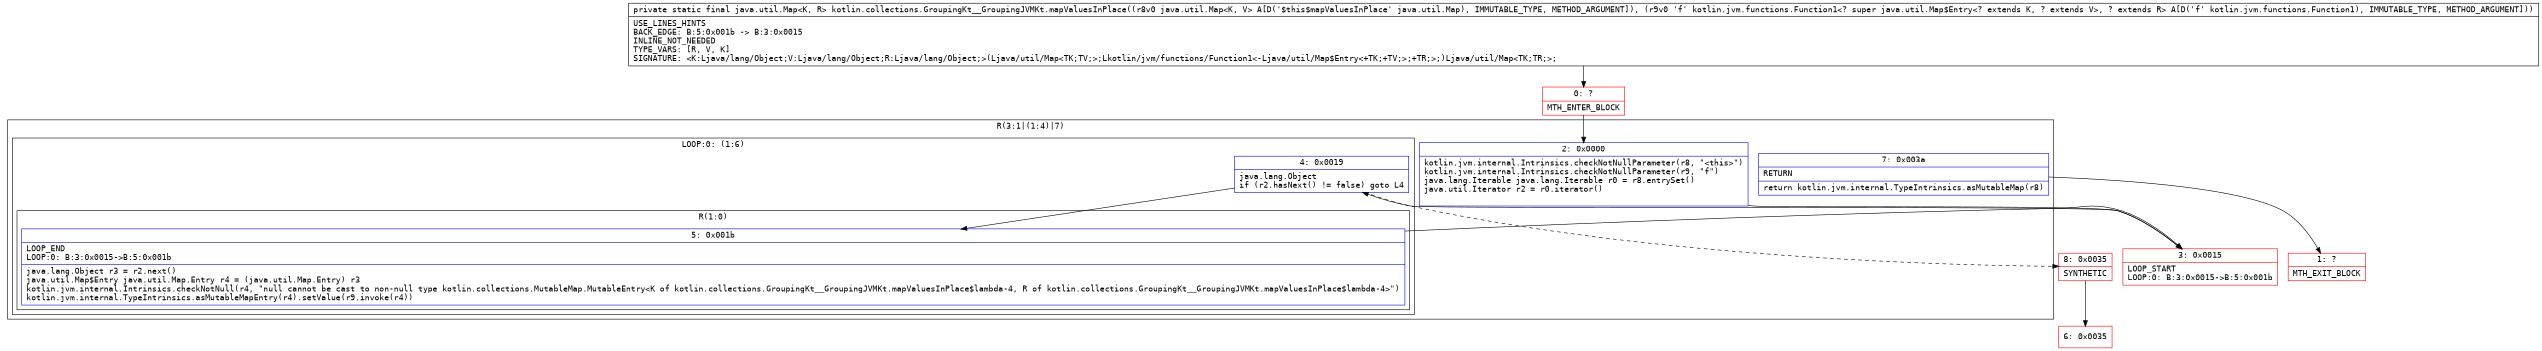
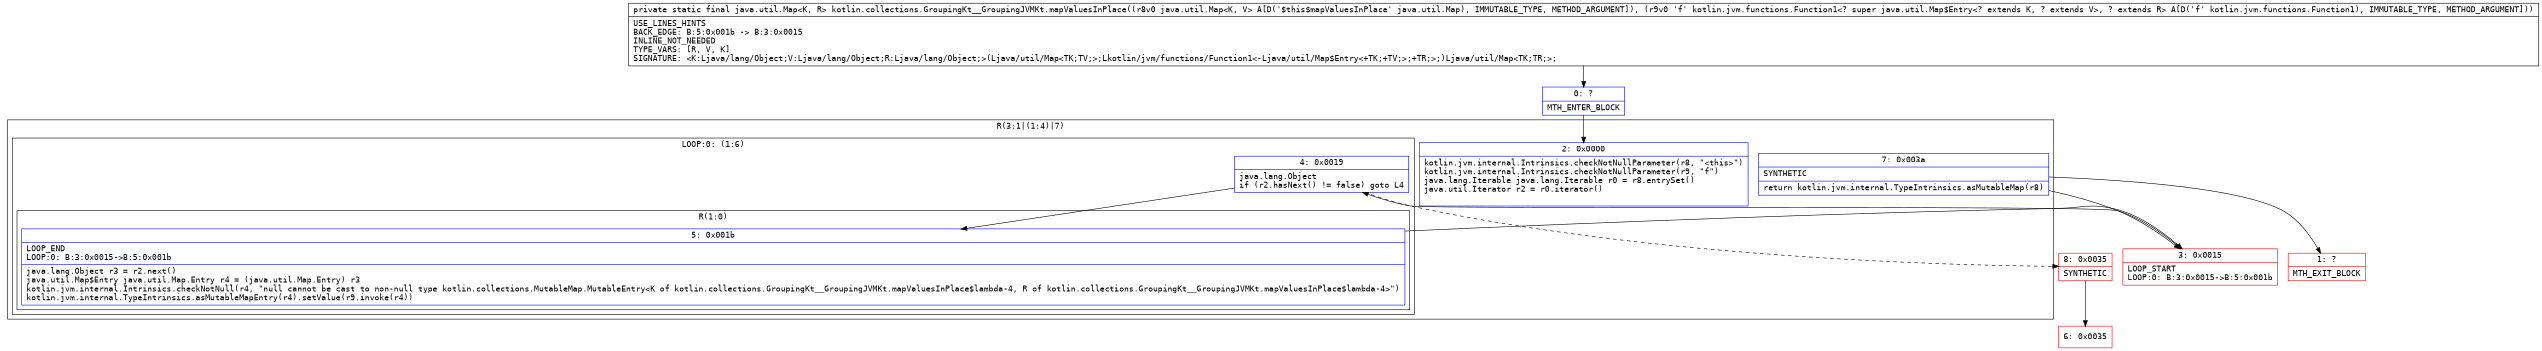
  digraph {
    fontname="DejaVu Sans Mono"
    node [color=red fontname="DejaVu Sans Mono" shape=record]
    edge [fontname="DejaVu Sans Mono"]
    n1 [color=blue label="{5\:\ 0x001b|LOOP_END\lLOOP:0: B:3:0x0015\-\>B:5:0x001b\l|java.lang.Object r3 = r2.next()\ljava.util.Map$Entry java.util.Map.Entry r4 = (java.util.Map.Entry) r3\lkotlin.jvm.internal.Intrinsics.checkNotNull(r4, \"null cannot be cast to non\-null type kotlin.collections.MutableMap.MutableEntry\<K of kotlin.collections.GroupingKt__GroupingJVMKt.mapValuesInPlace$lambda\-4, R of kotlin.collections.GroupingKt__GroupingJVMKt.mapValuesInPlace$lambda\-4\>\")\lkotlin.jvm.internal.TypeIntrinsics.asMutableMapEntry(r4).setValue(r9.invoke(r4))\l}"]
    n2 [color=blue label="{4\:\ 0x0019|java.lang.Object \lif (r2.hasNext() != false) goto L4\l}"]
    n3 [color=blue label="{2\:\ 0x0000|kotlin.jvm.internal.Intrinsics.checkNotNullParameter(r8, \"\<this\>\")\lkotlin.jvm.internal.Intrinsics.checkNotNullParameter(r9, \"f\")\ljava.lang.Iterable java.lang.Iterable r0 = r8.entrySet()\ljava.util.Iterator r2 = r0.iterator()\l\l}"]
-   n4 [color=blue label="{7\:\ 0x003a|RETURN\l|return kotlin.jvm.internal.TypeIntrinsics.asMutableMap(r8)\l}"]
+   n4 [color=blue label="{7\:\ 0x003a|SYNTHETIC\l|return kotlin.jvm.internal.TypeIntrinsics.asMutableMap(r8)\l}"]
    n5 [label="{3\:\ 0x0015|LOOP_START\lLOOP:0: B:3:0x0015\-\>B:5:0x001b\l}"]
    n6 [label="{8\:\ 0x0035|SYNTHETIC\l}"]
    n7 [label="{1\:\ ?|MTH_EXIT_BLOCK\l}"]
    n8 [label="{6\:\ 0x0035}"]
-   n9 [label="{0\:\ ?|MTH_ENTER_BLOCK\l}"]
+   n9 [color=blue label="{0\:\ ?|MTH_ENTER_BLOCK\l}"]
    n10 [label="{private static final java.util.Map\<K, R\> kotlin.collections.GroupingKt__GroupingJVMKt.mapValuesInPlace((r8v0 java.util.Map\<K, V\> A[D('$this$mapValuesInPlace' java.util.Map), IMMUTABLE_TYPE, METHOD_ARGUMENT]), (r9v0 'f' kotlin.jvm.functions.Function1\<? super java.util.Map$Entry\<? extends K, ? extends V\>, ? extends R\> A[D('f' kotlin.jvm.functions.Function1), IMMUTABLE_TYPE, METHOD_ARGUMENT]))  | USE_LINES_HINTS\lBACK_EDGE: B:5:0x001b \-\> B:3:0x0015\lINLINE_NOT_NEEDED\lTYPE_VARS: [R, V, K]\lSIGNATURE: \<K:Ljava\/lang\/Object;V:Ljava\/lang\/Object;R:Ljava\/lang\/Object;\>(Ljava\/util\/Map\<TK;TV;\>;Lkotlin\/jvm\/functions\/Function1\<\-Ljava\/util\/Map$Entry\<+TK;+TV;\>;+TR;\>;)Ljava\/util\/Map\<TK;TR;\>;\l}" color=""]
    subgraph cluster_1 {
      label="R(3:1|(1:4)|7)"
      n3
      n4
      subgraph cluster_2 {
        label="LOOP:0: (1:6)"
        n2
        subgraph cluster_3 {
          label="R(1:0)"
          n1
        }
      }
    }
    n1 -> n5
    n2 -> n1
    n2 -> n6 [style=dashed]
-   n3 -> n5
+   n4 -> n5
    n4 -> n7
    n5 -> n2
    n6 -> n8
    n9 -> n3
    n10 -> n9
  }
